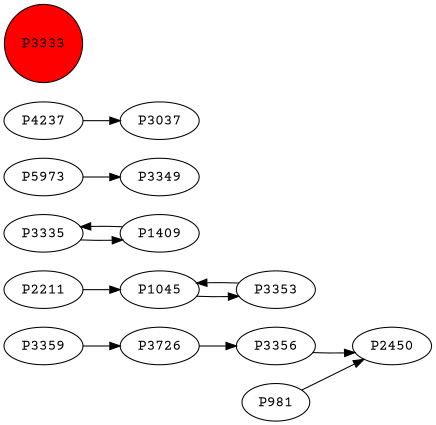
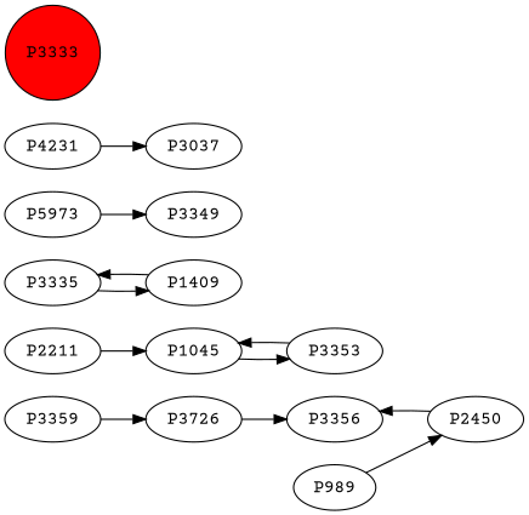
  digraph {
    fontname="Courier Prime"
    rankdir=LR
    node [fontname="Courier Prime"]
    edge [fontname="Courier Prime"]
    P3359
    P3726
    P3356
    P2450
-   P989 [label=P981]
+   P989
    P1045
    P3353
    P3335
    P1409
    P5973
    P3349
    P2211
    n13 [label=P3037]
-   P4237
+   P4237 [label=P4231]
    P3333 [fillcolor=red shape=circle style=filled]
    P3359 -> P3726
    P3726 -> P3356
-   P3356 -> P2450
+   P2450 -> P3356
    P989 -> P2450
    P1045 -> P3353
    P3353 -> P1045
    P3335 -> P1409
    P1409 -> P3335
    P5973 -> P3349
    P2211 -> P1045
    P4237 -> n13
  }
